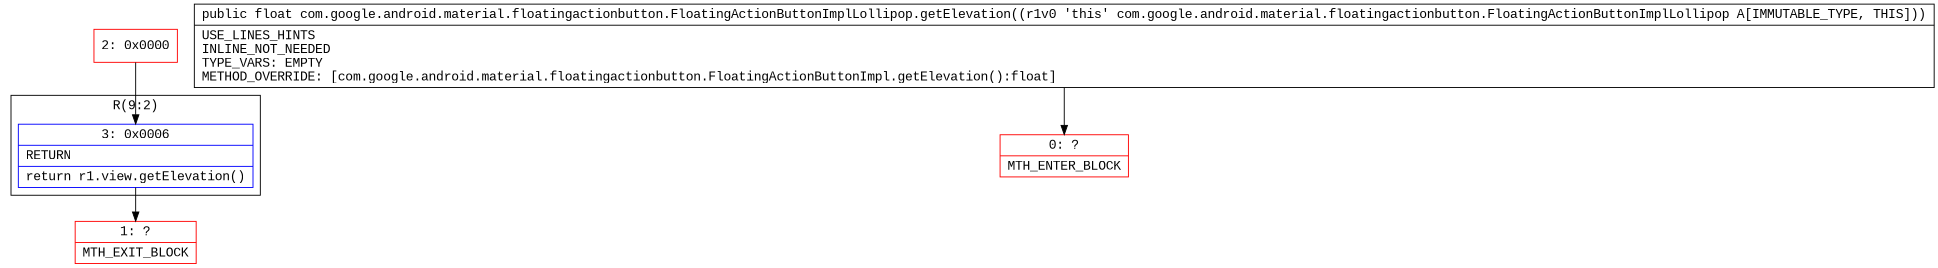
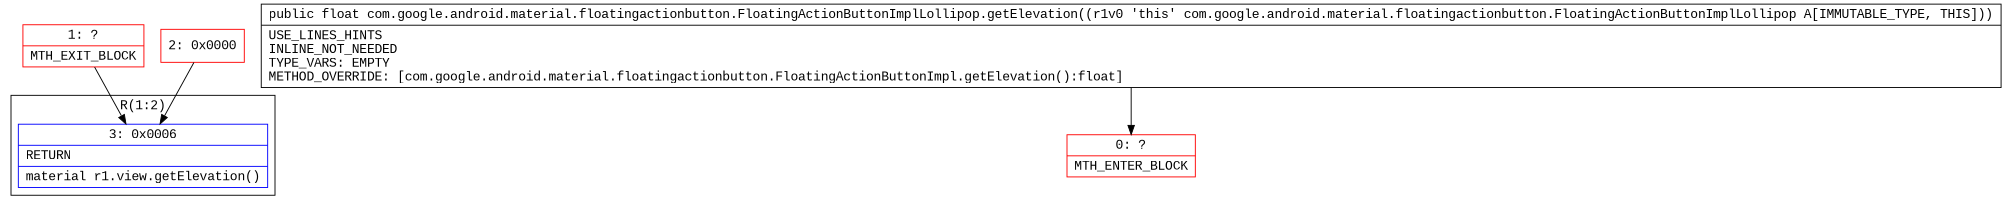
  digraph {
    fontname="Liberation Mono"
    node [color=red fontname="Liberation Mono" shape=record]
    edge [fontname="Liberation Mono"]
-   n1 [color=blue label="{3\:\ 0x0006|RETURN\l|return r1.view.getElevation()\l}"]
+   n1 [color=blue label="{3\:\ 0x0006|RETURN\l|material r1.view.getElevation()\l}"]
    n2 [label="{1\:\ ?|MTH_EXIT_BLOCK\l}"]
    n3 [label="{0\:\ ?|MTH_ENTER_BLOCK\l}"]
    n4 [label="{2\:\ 0x0000}"]
    n5 [label="{public float com.google.android.material.floatingactionbutton.FloatingActionButtonImplLollipop.getElevation((r1v0 'this' com.google.android.material.floatingactionbutton.FloatingActionButtonImplLollipop A[IMMUTABLE_TYPE, THIS]))  | USE_LINES_HINTS\lINLINE_NOT_NEEDED\lTYPE_VARS: EMPTY\lMETHOD_OVERRIDE: [com.google.android.material.floatingactionbutton.FloatingActionButtonImpl.getElevation():float]\l}" color=""]
    subgraph cluster_1 {
-     label="R(9:2)"
+     label="R(1:2)"
      n1
    }
-   n1 -> n2
+   n2 -> n1
    n4 -> n1
    n5 -> n3
  }
